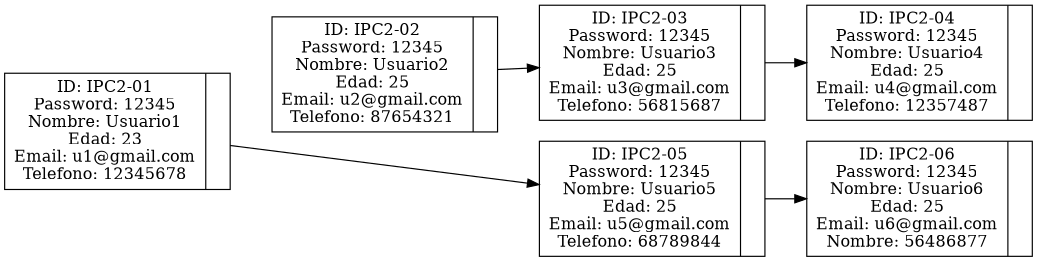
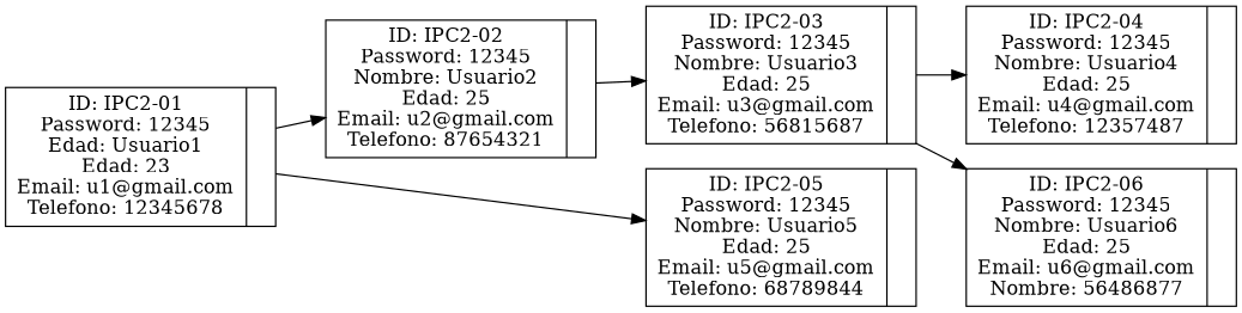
  digraph {
    rankdir=LR
    node [shape=record]
-   n1 [label="{ID: IPC2-01\nPassword: 12345\nNombre: Usuario1\nEdad: 23\nEmail: u1@gmail.com\nTelefono: 12345678\n|<f1>}"]
+   n1 [label="{ID: IPC2-01\nPassword: 12345\nEdad: Usuario1\nEdad: 23\nEmail: u1@gmail.com\nTelefono: 12345678\n|<f1>}"]
    n2 [label="{ID: IPC2-02\nPassword: 12345\nNombre: Usuario2\nEdad: 25\nEmail: u2@gmail.com\nTelefono: 87654321\n|<f1>}"]
    n3 [label="{ID: IPC2-05\nPassword: 12345\nNombre: Usuario5\nEdad: 25\nEmail: u5@gmail.com\nTelefono: 68789844\n|<f1>}"]
    n4 [label="{ID: IPC2-03\nPassword: 12345\nNombre: Usuario3\nEdad: 25\nEmail: u3@gmail.com\nTelefono: 56815687\n|<f1>}"]
    n5 [label="{ID: IPC2-04\nPassword: 12345\nNombre: Usuario4\nEdad: 25\nEmail: u4@gmail.com\nTelefono: 12357487\n|<f1>}"]
    n6 [label="{ID: IPC2-06\nPassword: 12345\nNombre: Usuario6\nEdad: 25\nEmail: u6@gmail.com\nNombre: 56486877\n|<f1>}"]
+   n1 -> n2
    n1 -> n3
    n2 -> n4
-   n3 -> n6
+   n4 -> n6
    n4 -> n5
  }
